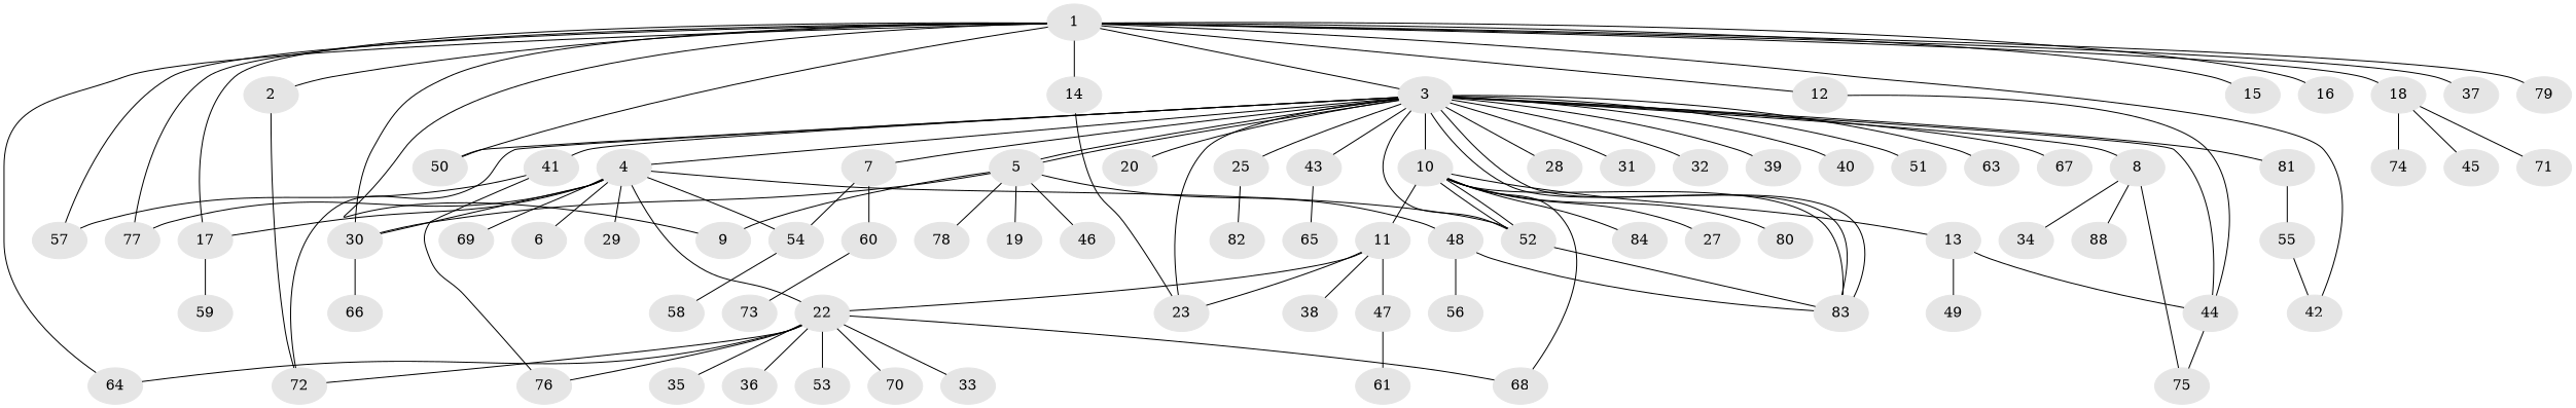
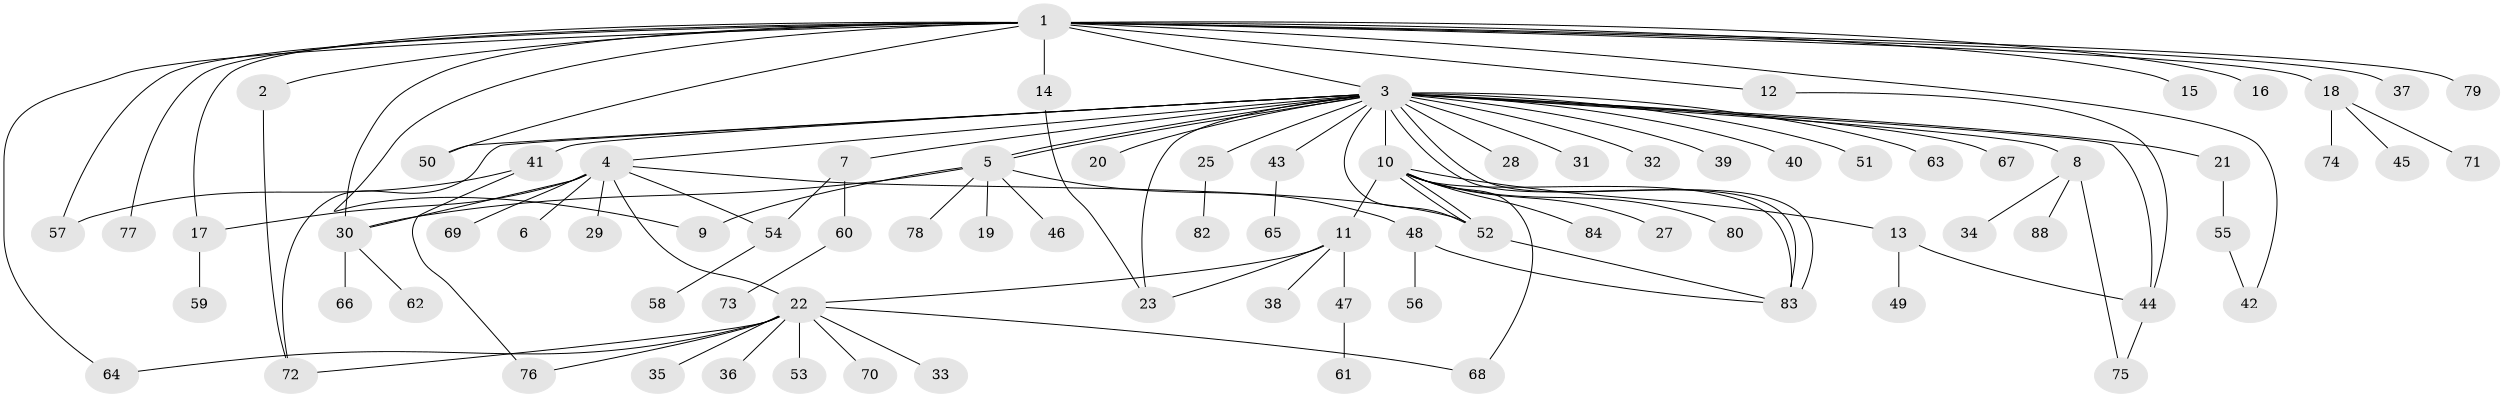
  graph {
    node [color=gray90 style=filled]
    1
    2
    3
    9
    12
    14
    15
    16
    17
    18
    30
    37
    42
    50
    57
    64
    77
    79
    72
    8
    4
    5
    7
    10
    20
-   21 [label=81]
+   21
    23
    25
    28
    31
    32
    39
    40
    41
    43
    44
    51
    52
    63
    67
    83
    59
    45
    71
    74
+   62
    66
    34
    75
    n50 [label=88]
    6
    22
    29
    54
    69
    19
    46
    48
    78
    60
    11
    13
    27
    68
    80
    84
    55
    82
    76
    65
    33
    35
    36
    53
    70
    58
    56
    73
    38
    47
    49
    61
    1 -- 2
    1 -- 3
    1 -- 9
    1 -- 12
    1 -- 14
    1 -- 15
    1 -- 16
    1 -- 17
    1 -- 18
    1 -- 30
    1 -- 37
    1 -- 42
    1 -- 50
    1 -- 57
    1 -- 64
    1 -- 77
    1 -- 79
    2 -- 72
    3 -- 50
    3 -- 72
    3 -- 8
    3 -- 4
    3 -- 5
    3 -- 5
    3 -- 7
    3 -- 10
    3 -- 20
    3 -- 21
    3 -- 23
    3 -- 25
    3 -- 28
    3 -- 31
    3 -- 32
    3 -- 39
    3 -- 40
    3 -- 41
    3 -- 43
    3 -- 44
    3 -- 51
    3 -- 52
    3 -- 63
    3 -- 67
    3 -- 83
    3 -- 83
    12 -- 44
    14 -- 23
    17 -- 59
    18 -- 45
    18 -- 71
    18 -- 74
+   30 -- 62
    30 -- 66
    8 -- 34
    8 -- 75
    8 -- n50
    4 -- 17
    4 -- 30
-   4 -- 77
    4 -- 52
    4 -- 6
    4 -- 22
    4 -- 29
    4 -- 54
    4 -- 69
    5 -- 9
    5 -- 30
    5 -- 19
    5 -- 46
    5 -- 48
    5 -- 78
    7 -- 54
    7 -- 60
    10 -- 52
    10 -- 52
    10 -- 83
    10 -- 11
    10 -- 13
    10 -- 27
    10 -- 68
    10 -- 80
    10 -- 84
    21 -- 55
    25 -- 82
    41 -- 57
    41 -- 76
    43 -- 65
    44 -- 75
    52 -- 83
    22 -- 64
    22 -- 72
    22 -- 68
    22 -- 76
    22 -- 33
    22 -- 35
    22 -- 36
    22 -- 53
    22 -- 70
    54 -- 58
    48 -- 83
    48 -- 56
    60 -- 73
    11 -- 23
    11 -- 22
    11 -- 38
    11 -- 47
    13 -- 44
    13 -- 49
    55 -- 42
    47 -- 61
  }
